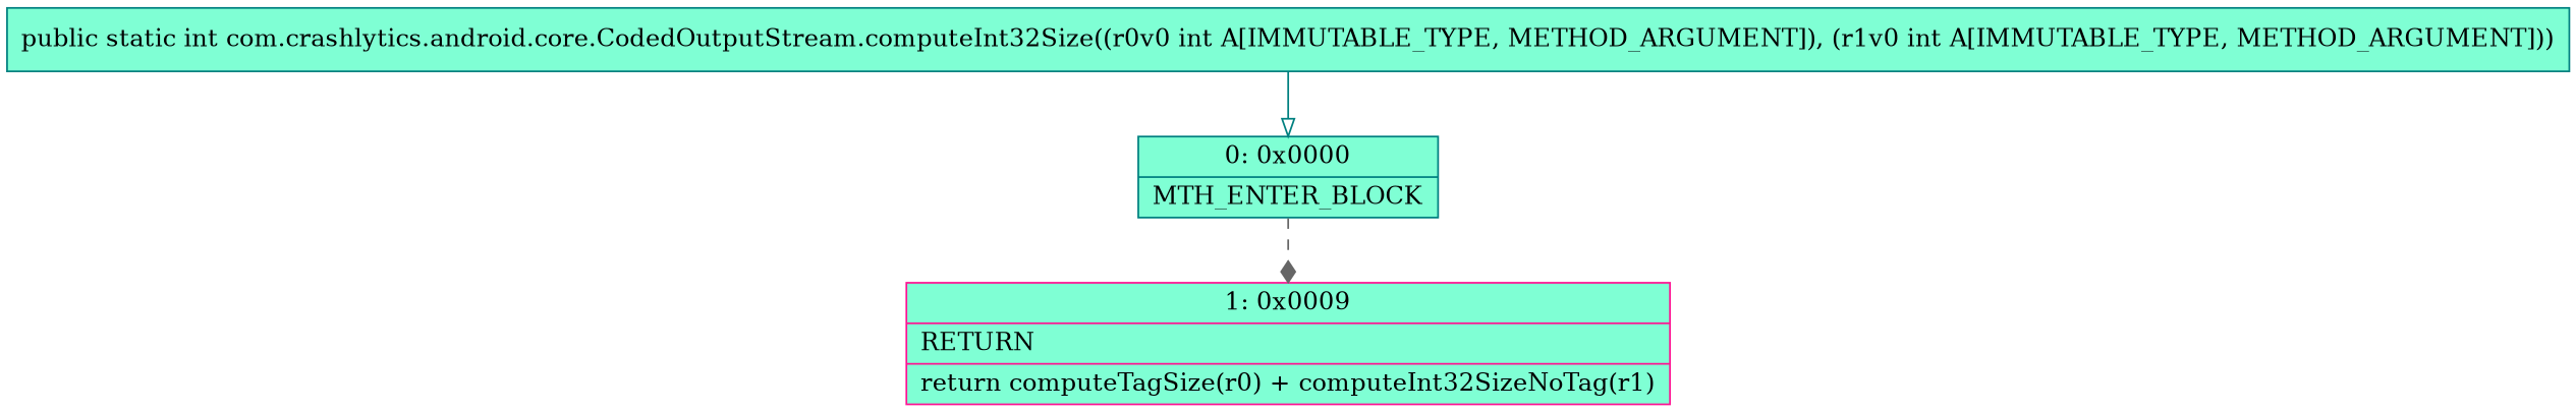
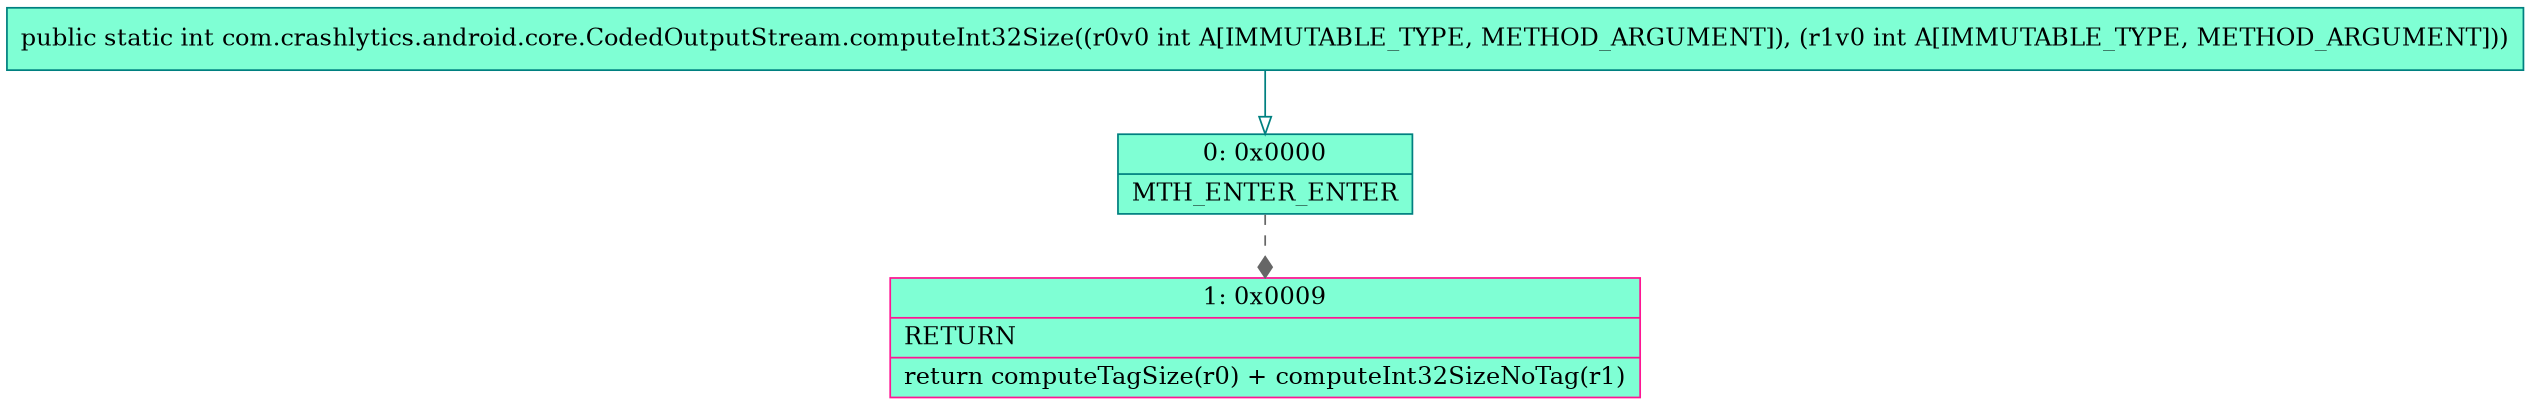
  digraph {
    node [shape=record style=filled fillcolor=aquamarine color=teal]
-   n1 [label="{0\:\ 0x0000|MTH_ENTER_BLOCK\l}"]
+   n1 [label="{0\:\ 0x0000|MTH_ENTER_ENTER\l}"]
    n2 [label="{1\:\ 0x0009|RETURN\l|return computeTagSize(r0) + computeInt32SizeNoTag(r1)\l}" color=deeppink]
    n3 [label="{public static int com.crashlytics.android.core.CodedOutputStream.computeInt32Size((r0v0 int A[IMMUTABLE_TYPE, METHOD_ARGUMENT]), (r1v0 int A[IMMUTABLE_TYPE, METHOD_ARGUMENT])) }"]
    n1 -> n2 [color=gray40 style=dashed arrowhead=diamond]
    n3 -> n1 [color=teal style=solid arrowhead=onormal]
  }
